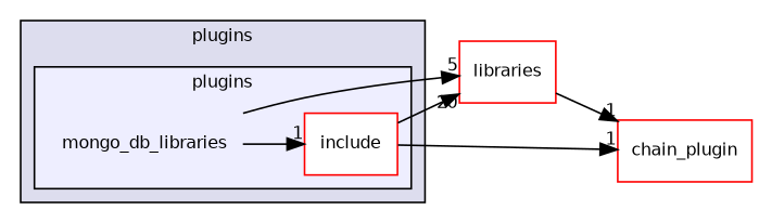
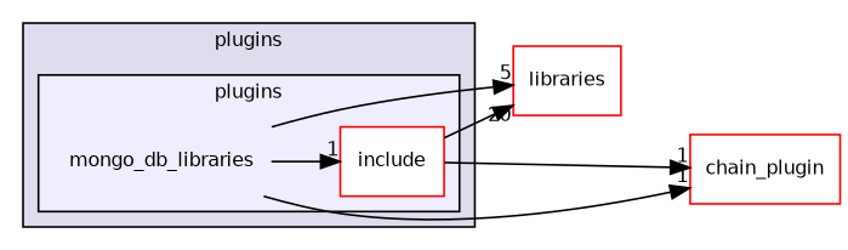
  digraph {
    compound=true
    rankdir=LR
    node [fontname=Helvetica fontsize=10 shape=box color=red fillcolor=white style=filled]
    edge [headlabel=1 labeldistance=1.5 labelfontname=Helvetica labelfontsize=10]
    n1 [label=mongo_db_libraries shape=plaintext color="" fillcolor="" style=""]
    n2 [label=include]
    n3 [label=libraries]
    n4 [label=chain_plugin]
    subgraph cluster_1 {
      bgcolor="#ddddee"
      fontname=Helvetica
      fontsize=10
      label=plugins
      pencolor=black
      subgraph cluster_2 {
        bgcolor="#eeeeff"
        fontname=Helvetica
        fontsize=10
        label=plugins
        pencolor=black
        n1
        n2
      }
    }
    n1 -> n2
    n1 -> n3 [headlabel=5]
    n2 -> n3 [headlabel=20]
    n2 -> n4
-   n3 -> n4
+   n1 -> n4
  }
